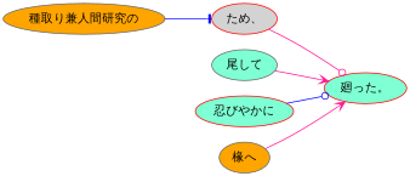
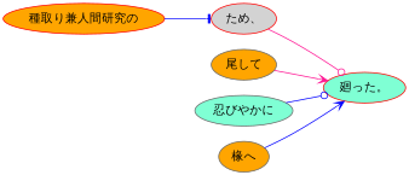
  digraph {
    rankdir=LR
    node [color=gray40 fillcolor=aquamarine style=filled]
    edge [arrowhead=odot color=blue]
    n1 [color=red label="廻った。"]
-   n2 [fillcolor=orange label="種取り兼人間研究の"]
+   n2 [color=red fillcolor=orange label="種取り兼人間研究の"]
    n3 [color=red fillcolor=lightgrey label="ため、"]
-   n4 [label="尾して"]
-   n5 [color=red label="忍びやかに"]
+   n4 [fillcolor=orange label="尾して"]
+   n5 [label="忍びやかに"]
    n6 [fillcolor=orange label="椽へ"]
    n2 -> n3 [arrowhead=tee]
    n3 -> n1 [color=deeppink]
    n4 -> n1 [arrowhead=vee color=deeppink]
    n5 -> n1
-   n6 -> n1 [arrowhead=vee color=deeppink]
+   n6 -> n1 [arrowhead=vee]
  }
